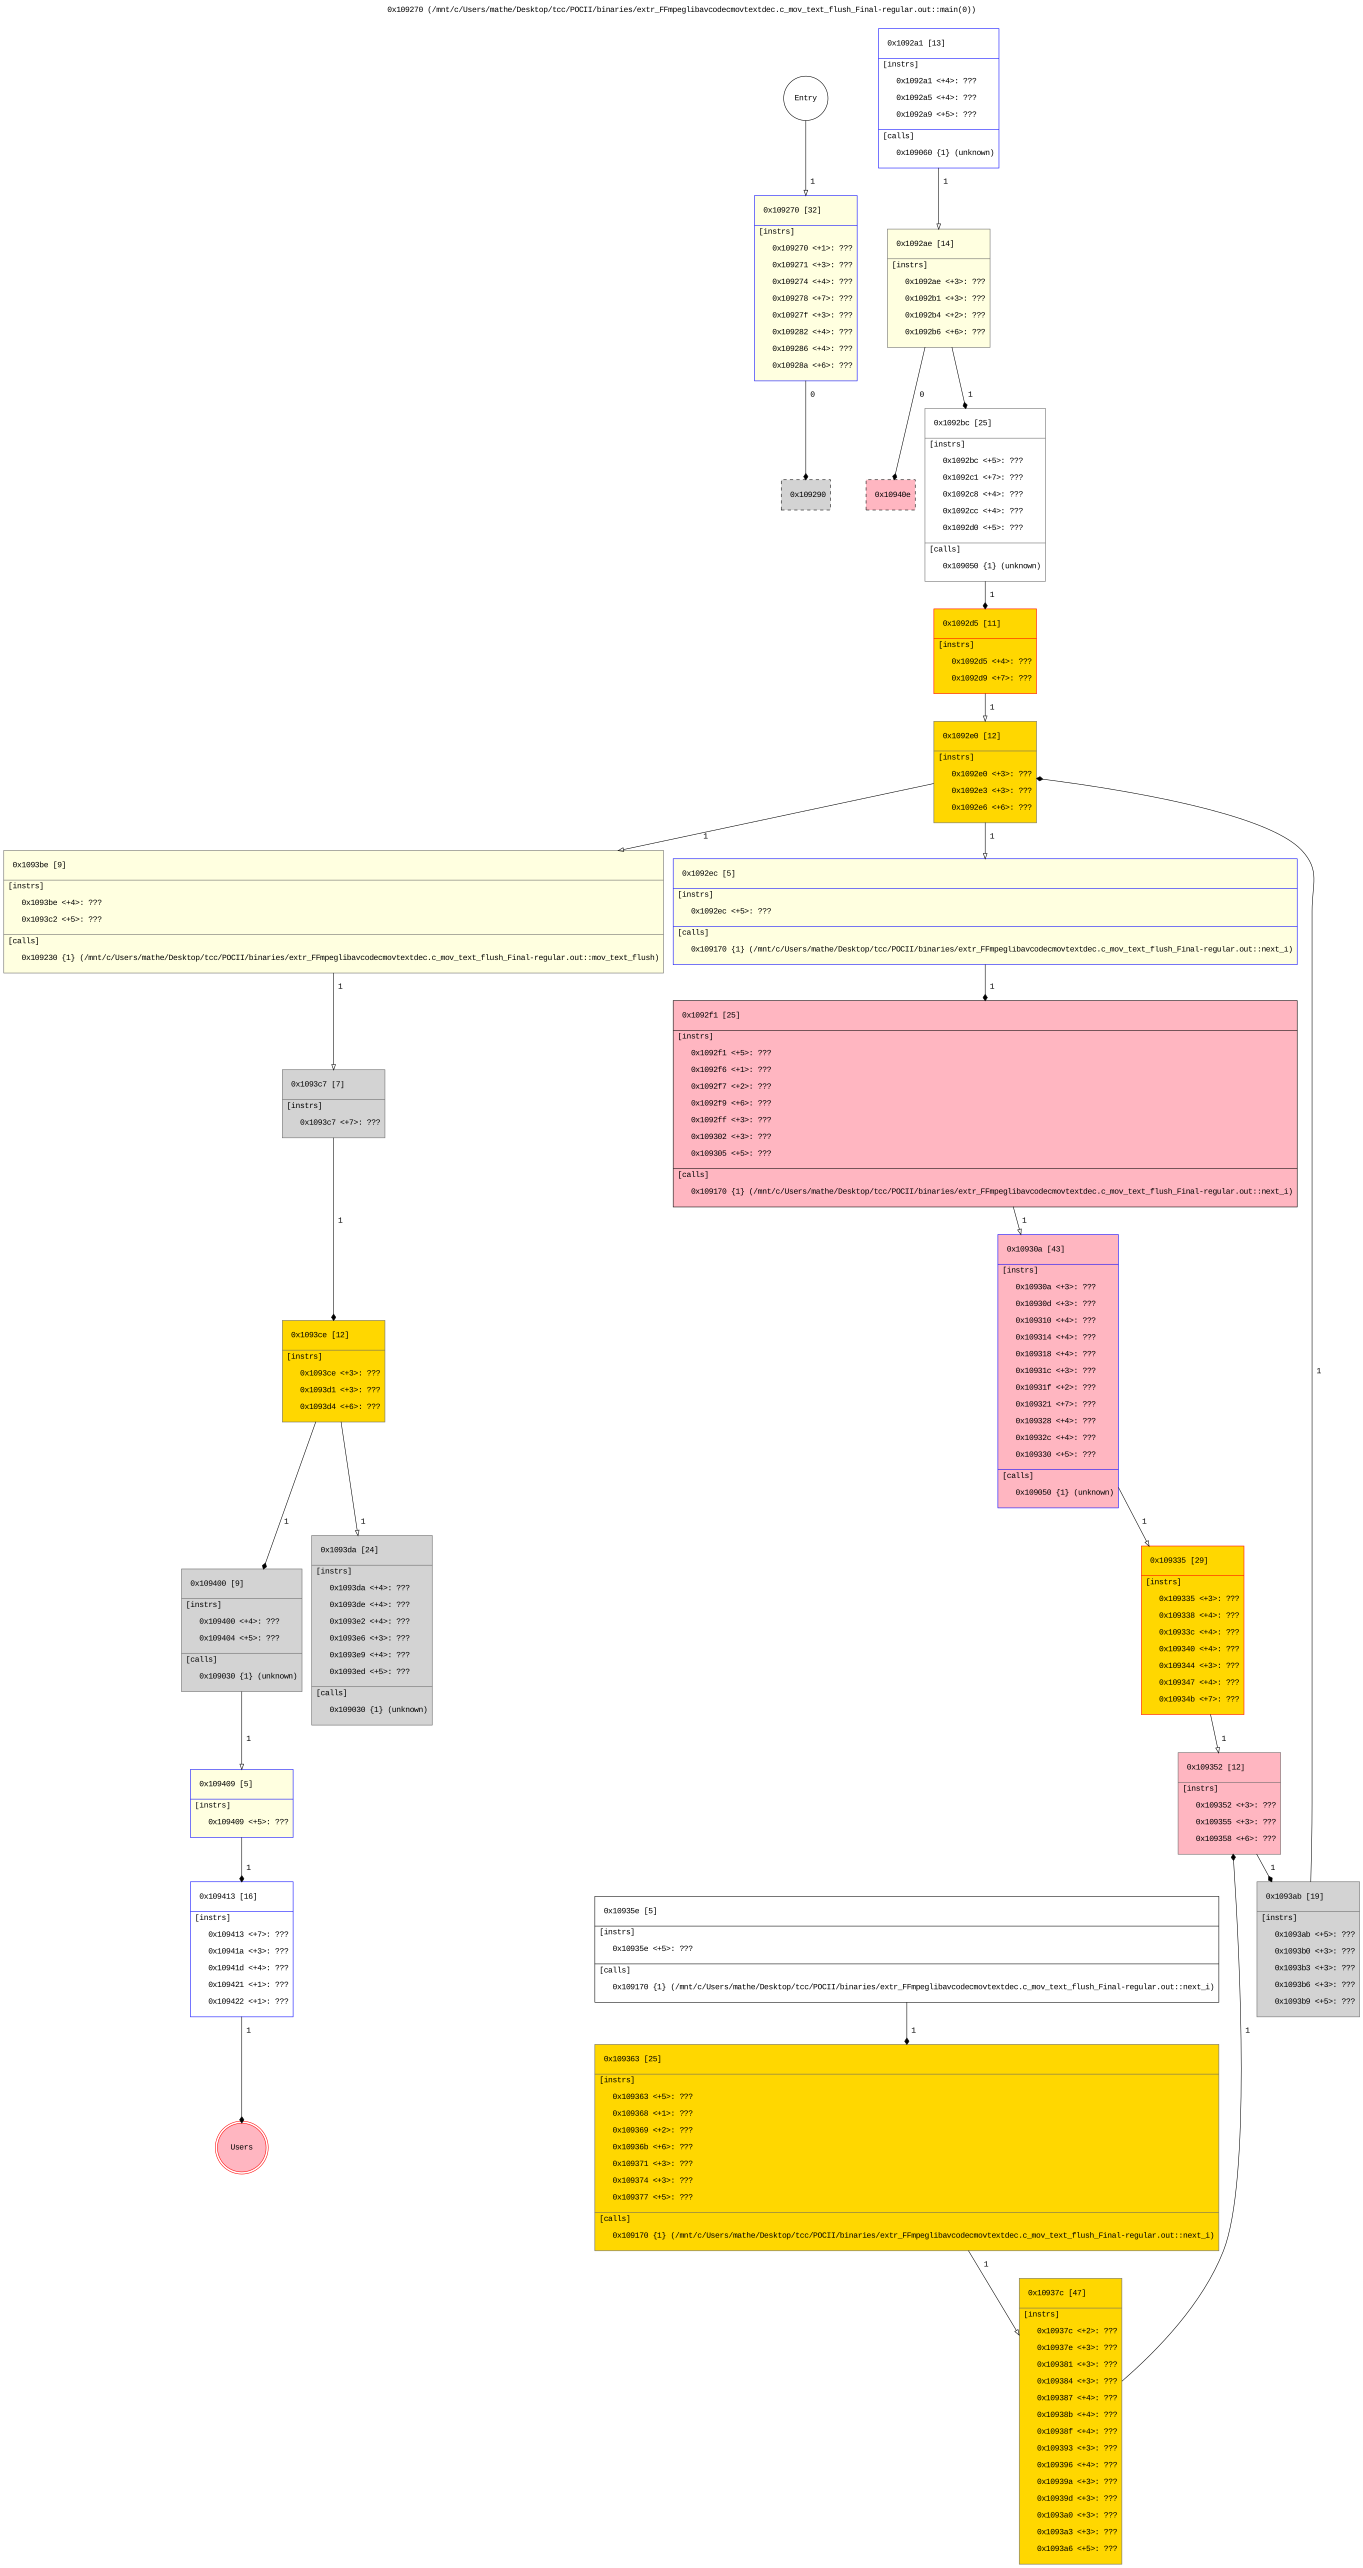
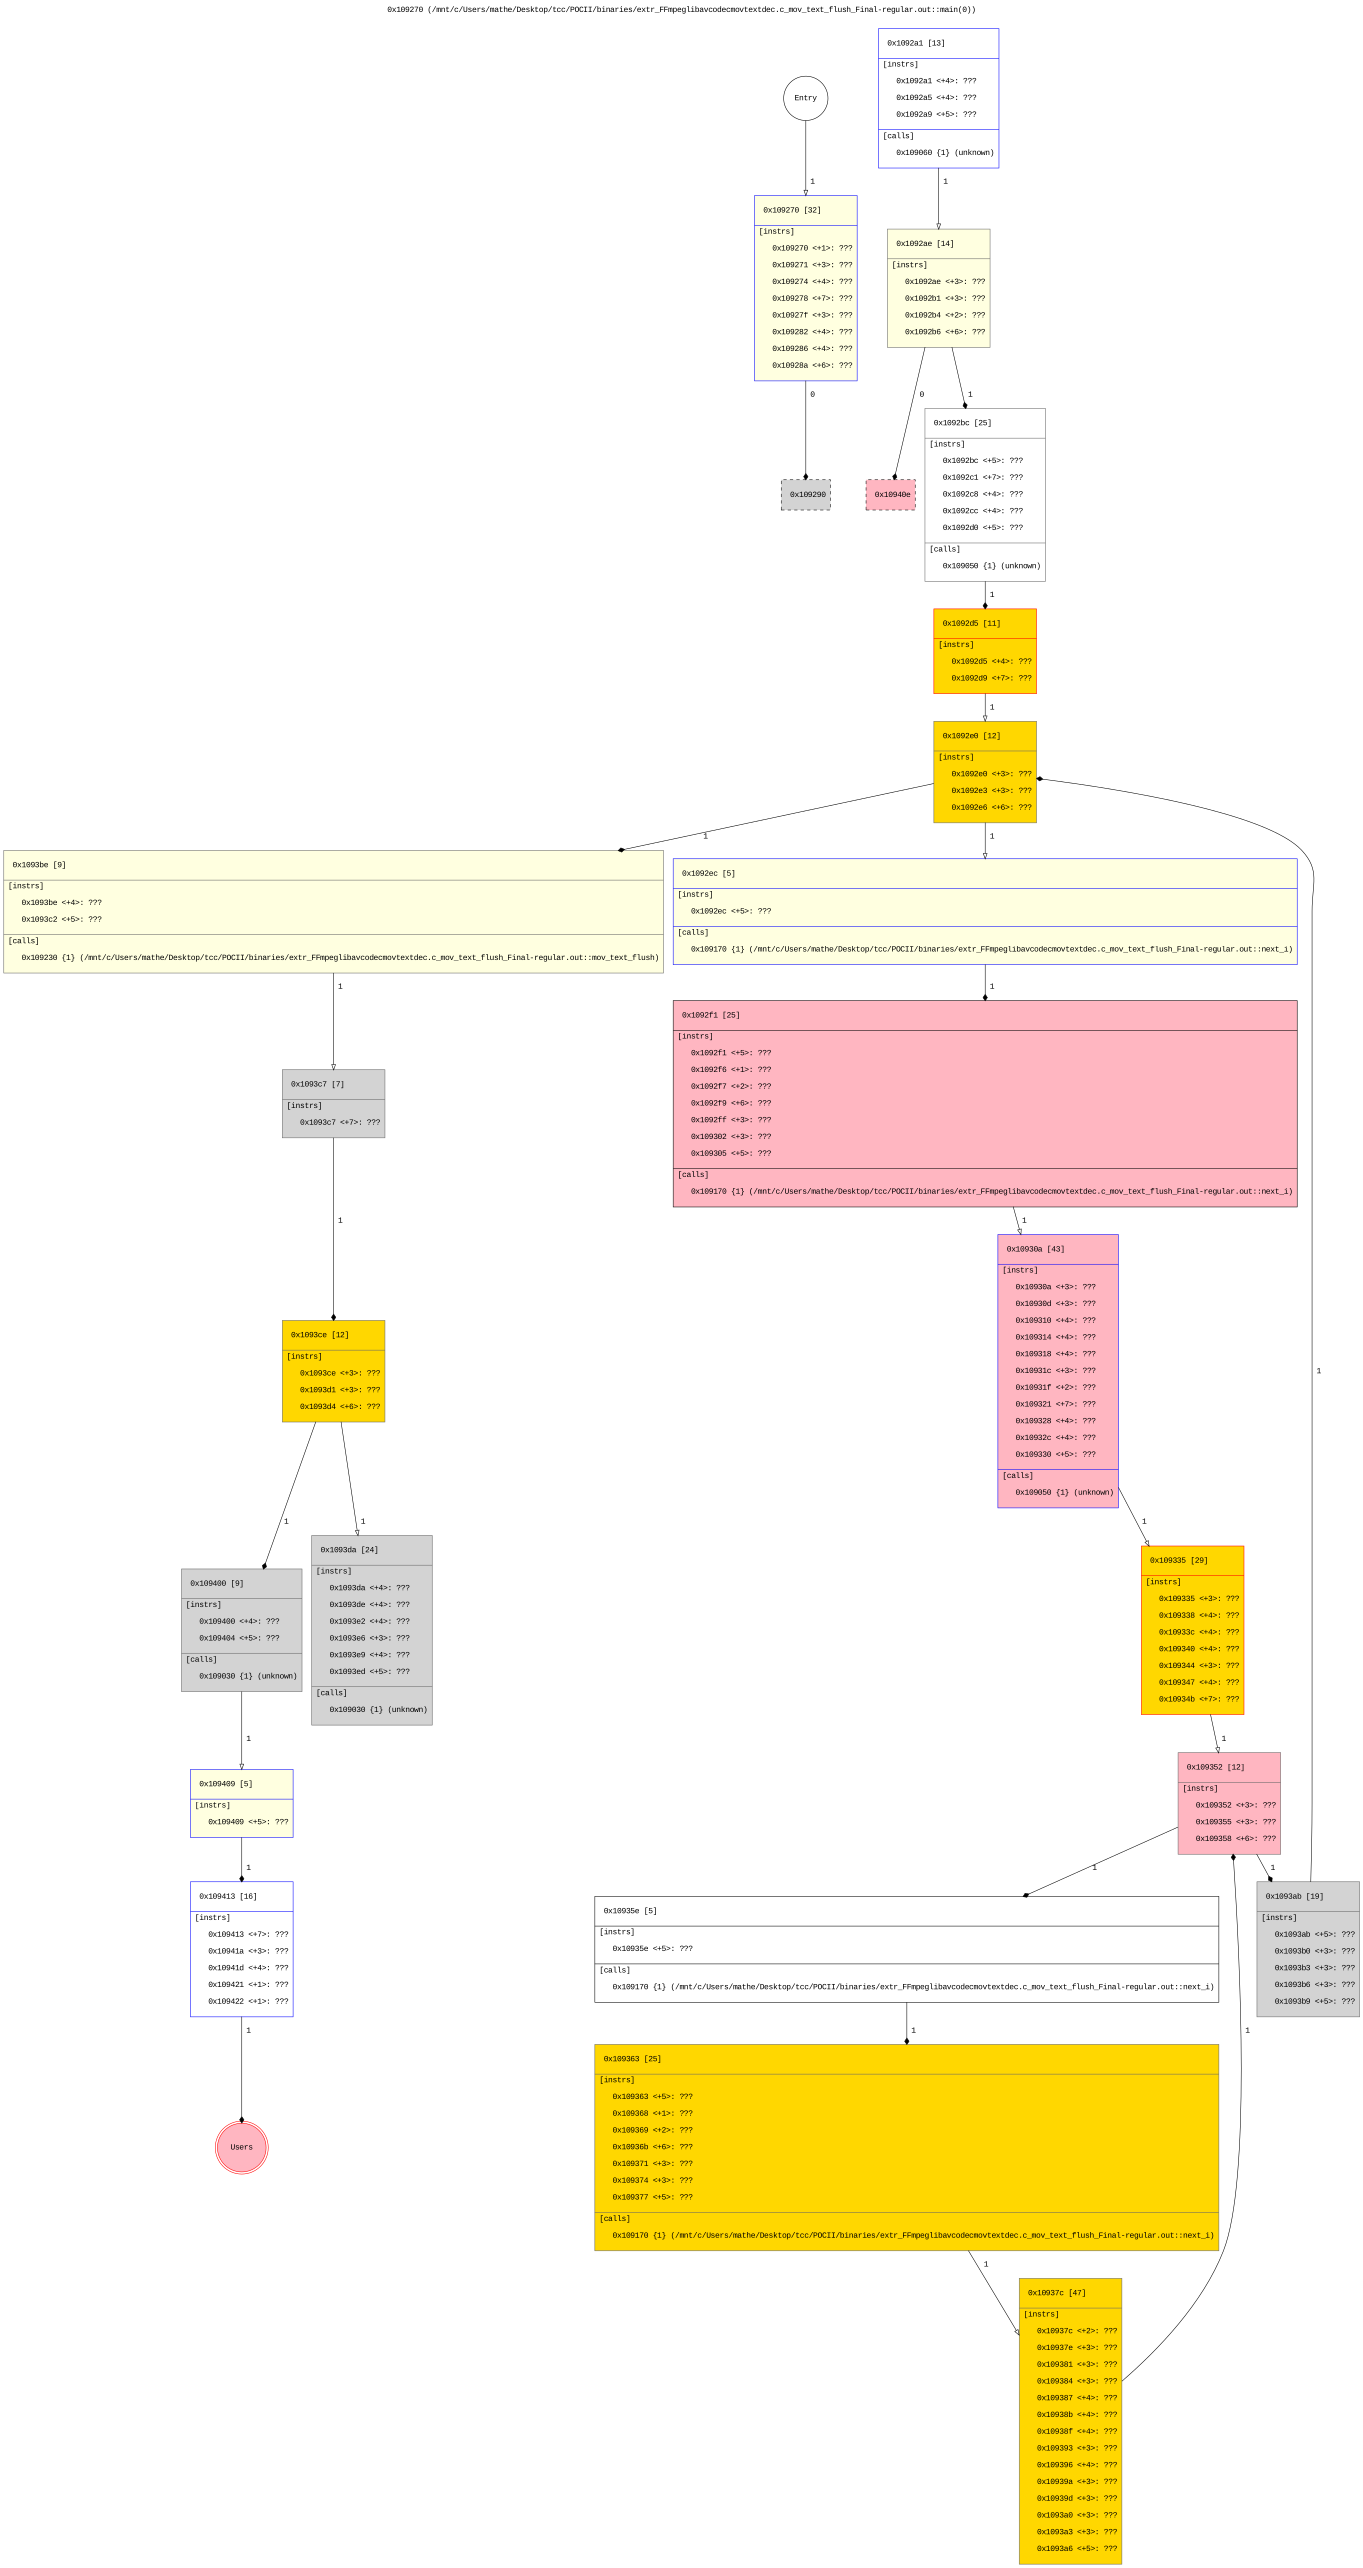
  digraph {
    fontname="Liberation Mono"
    label="0x109270 (/mnt/c/Users/mathe/Desktop/tcc/POCII/binaries/extr_FFmpeglibavcodecmovtextdec.c_mov_text_flush_Final-regular.out::main(0))"
    labelloc=t
    node [color=gray40 fillcolor=gold fontname="Liberation Mono" shape=record style=filled]
    edge [arrowhead=diamond fontname="Liberation Mono"]
    Entry [color=black fillcolor=white height=0.3 shape=circle width=0.3]
    n2 [color=blue fillcolor=lightyellow label="{\n     0x109270 [32]\l\n     | [instrs]\l\n     &nbsp;&nbsp;0x109270 \<+1\>: ???\l\n     &nbsp;&nbsp;0x109271 \<+3\>: ???\l\n     &nbsp;&nbsp;0x109274 \<+4\>: ???\l\n     &nbsp;&nbsp;0x109278 \<+7\>: ???\l\n     &nbsp;&nbsp;0x10927f \<+3\>: ???\l\n     &nbsp;&nbsp;0x109282 \<+4\>: ???\l\n     &nbsp;&nbsp;0x109286 \<+4\>: ???\l\n     &nbsp;&nbsp;0x10928a \<+6\>: ???\l\n  }"]
    n3 [color=black fillcolor=lightgrey label="{\n     0x109290\l\n  }" style="dashed,filled"]
    n4 [color=blue fillcolor=white label="{\n     0x1092a1 [13]\l\n     | [instrs]\l\n     &nbsp;&nbsp;0x1092a1 \<+4\>: ???\l\n     &nbsp;&nbsp;0x1092a5 \<+4\>: ???\l\n     &nbsp;&nbsp;0x1092a9 \<+5\>: ???\l\n     | [calls]\l\n     &nbsp;&nbsp;0x109060 \{1\} (unknown)\l\n  }"]
    n5 [fillcolor=lightyellow label="{\n     0x1092ae [14]\l\n     | [instrs]\l\n     &nbsp;&nbsp;0x1092ae \<+3\>: ???\l\n     &nbsp;&nbsp;0x1092b1 \<+3\>: ???\l\n     &nbsp;&nbsp;0x1092b4 \<+2\>: ???\l\n     &nbsp;&nbsp;0x1092b6 \<+6\>: ???\l\n  }"]
    n6 [color=black fillcolor=lightpink label="{\n     0x10940e\l\n  }" style="dashed,filled"]
    n7 [fillcolor=white label="{\n     0x1092bc [25]\l\n     | [instrs]\l\n     &nbsp;&nbsp;0x1092bc \<+5\>: ???\l\n     &nbsp;&nbsp;0x1092c1 \<+7\>: ???\l\n     &nbsp;&nbsp;0x1092c8 \<+4\>: ???\l\n     &nbsp;&nbsp;0x1092cc \<+4\>: ???\l\n     &nbsp;&nbsp;0x1092d0 \<+5\>: ???\l\n     | [calls]\l\n     &nbsp;&nbsp;0x109050 \{1\} (unknown)\l\n  }"]
    n8 [color=red label="{\n     0x1092d5 [11]\l\n     | [instrs]\l\n     &nbsp;&nbsp;0x1092d5 \<+4\>: ???\l\n     &nbsp;&nbsp;0x1092d9 \<+7\>: ???\l\n  }"]
    n9 [label="{\n     0x1092e0 [12]\l\n     | [instrs]\l\n     &nbsp;&nbsp;0x1092e0 \<+3\>: ???\l\n     &nbsp;&nbsp;0x1092e3 \<+3\>: ???\l\n     &nbsp;&nbsp;0x1092e6 \<+6\>: ???\l\n  }"]
    n10 [color=red fillcolor=lightpink height=0.3 label=Users peripheries=2 shape=circle width=0.3]
    n11 [fillcolor=lightyellow label="{\n     0x1093be [9]\l\n     | [instrs]\l\n     &nbsp;&nbsp;0x1093be \<+4\>: ???\l\n     &nbsp;&nbsp;0x1093c2 \<+5\>: ???\l\n     | [calls]\l\n     &nbsp;&nbsp;0x109230 \{1\} (/mnt/c/Users/mathe/Desktop/tcc/POCII/binaries/extr_FFmpeglibavcodecmovtextdec.c_mov_text_flush_Final-regular.out::mov_text_flush)\l\n  }"]
    n12 [color=blue fillcolor=lightyellow label="{\n     0x1092ec [5]\l\n     | [instrs]\l\n     &nbsp;&nbsp;0x1092ec \<+5\>: ???\l\n     | [calls]\l\n     &nbsp;&nbsp;0x109170 \{1\} (/mnt/c/Users/mathe/Desktop/tcc/POCII/binaries/extr_FFmpeglibavcodecmovtextdec.c_mov_text_flush_Final-regular.out::next_i)\l\n  }"]
    n13 [fillcolor=lightgrey label="{\n     0x1093c7 [7]\l\n     | [instrs]\l\n     &nbsp;&nbsp;0x1093c7 \<+7\>: ???\l\n  }"]
    n14 [color=black fillcolor=lightpink label="{\n     0x1092f1 [25]\l\n     | [instrs]\l\n     &nbsp;&nbsp;0x1092f1 \<+5\>: ???\l\n     &nbsp;&nbsp;0x1092f6 \<+1\>: ???\l\n     &nbsp;&nbsp;0x1092f7 \<+2\>: ???\l\n     &nbsp;&nbsp;0x1092f9 \<+6\>: ???\l\n     &nbsp;&nbsp;0x1092ff \<+3\>: ???\l\n     &nbsp;&nbsp;0x109302 \<+3\>: ???\l\n     &nbsp;&nbsp;0x109305 \<+5\>: ???\l\n     | [calls]\l\n     &nbsp;&nbsp;0x109170 \{1\} (/mnt/c/Users/mathe/Desktop/tcc/POCII/binaries/extr_FFmpeglibavcodecmovtextdec.c_mov_text_flush_Final-regular.out::next_i)\l\n  }"]
    n15 [label="{\n     0x1093ce [12]\l\n     | [instrs]\l\n     &nbsp;&nbsp;0x1093ce \<+3\>: ???\l\n     &nbsp;&nbsp;0x1093d1 \<+3\>: ???\l\n     &nbsp;&nbsp;0x1093d4 \<+6\>: ???\l\n  }"]
    n16 [color=blue fillcolor=lightpink label="{\n     0x10930a [43]\l\n     | [instrs]\l\n     &nbsp;&nbsp;0x10930a \<+3\>: ???\l\n     &nbsp;&nbsp;0x10930d \<+3\>: ???\l\n     &nbsp;&nbsp;0x109310 \<+4\>: ???\l\n     &nbsp;&nbsp;0x109314 \<+4\>: ???\l\n     &nbsp;&nbsp;0x109318 \<+4\>: ???\l\n     &nbsp;&nbsp;0x10931c \<+3\>: ???\l\n     &nbsp;&nbsp;0x10931f \<+2\>: ???\l\n     &nbsp;&nbsp;0x109321 \<+7\>: ???\l\n     &nbsp;&nbsp;0x109328 \<+4\>: ???\l\n     &nbsp;&nbsp;0x10932c \<+4\>: ???\l\n     &nbsp;&nbsp;0x109330 \<+5\>: ???\l\n     | [calls]\l\n     &nbsp;&nbsp;0x109050 \{1\} (unknown)\l\n  }"]
    n17 [color=red label="{\n     0x109335 [29]\l\n     | [instrs]\l\n     &nbsp;&nbsp;0x109335 \<+3\>: ???\l\n     &nbsp;&nbsp;0x109338 \<+4\>: ???\l\n     &nbsp;&nbsp;0x10933c \<+4\>: ???\l\n     &nbsp;&nbsp;0x109340 \<+4\>: ???\l\n     &nbsp;&nbsp;0x109344 \<+3\>: ???\l\n     &nbsp;&nbsp;0x109347 \<+4\>: ???\l\n     &nbsp;&nbsp;0x10934b \<+7\>: ???\l\n  }"]
    n18 [fillcolor=lightpink label="{\n     0x109352 [12]\l\n     | [instrs]\l\n     &nbsp;&nbsp;0x109352 \<+3\>: ???\l\n     &nbsp;&nbsp;0x109355 \<+3\>: ???\l\n     &nbsp;&nbsp;0x109358 \<+6\>: ???\l\n  }"]
    n19 [fillcolor=lightgrey label="{\n     0x1093ab [19]\l\n     | [instrs]\l\n     &nbsp;&nbsp;0x1093ab \<+5\>: ???\l\n     &nbsp;&nbsp;0x1093b0 \<+3\>: ???\l\n     &nbsp;&nbsp;0x1093b3 \<+3\>: ???\l\n     &nbsp;&nbsp;0x1093b6 \<+3\>: ???\l\n     &nbsp;&nbsp;0x1093b9 \<+5\>: ???\l\n  }"]
    n20 [color=black fillcolor=white label="{\n     0x10935e [5]\l\n     | [instrs]\l\n     &nbsp;&nbsp;0x10935e \<+5\>: ???\l\n     | [calls]\l\n     &nbsp;&nbsp;0x109170 \{1\} (/mnt/c/Users/mathe/Desktop/tcc/POCII/binaries/extr_FFmpeglibavcodecmovtextdec.c_mov_text_flush_Final-regular.out::next_i)\l\n  }"]
    n21 [label="{\n     0x109363 [25]\l\n     | [instrs]\l\n     &nbsp;&nbsp;0x109363 \<+5\>: ???\l\n     &nbsp;&nbsp;0x109368 \<+1\>: ???\l\n     &nbsp;&nbsp;0x109369 \<+2\>: ???\l\n     &nbsp;&nbsp;0x10936b \<+6\>: ???\l\n     &nbsp;&nbsp;0x109371 \<+3\>: ???\l\n     &nbsp;&nbsp;0x109374 \<+3\>: ???\l\n     &nbsp;&nbsp;0x109377 \<+5\>: ???\l\n     | [calls]\l\n     &nbsp;&nbsp;0x109170 \{1\} (/mnt/c/Users/mathe/Desktop/tcc/POCII/binaries/extr_FFmpeglibavcodecmovtextdec.c_mov_text_flush_Final-regular.out::next_i)\l\n  }"]
    n22 [label="{\n     0x10937c [47]\l\n     | [instrs]\l\n     &nbsp;&nbsp;0x10937c \<+2\>: ???\l\n     &nbsp;&nbsp;0x10937e \<+3\>: ???\l\n     &nbsp;&nbsp;0x109381 \<+3\>: ???\l\n     &nbsp;&nbsp;0x109384 \<+3\>: ???\l\n     &nbsp;&nbsp;0x109387 \<+4\>: ???\l\n     &nbsp;&nbsp;0x10938b \<+4\>: ???\l\n     &nbsp;&nbsp;0x10938f \<+4\>: ???\l\n     &nbsp;&nbsp;0x109393 \<+3\>: ???\l\n     &nbsp;&nbsp;0x109396 \<+4\>: ???\l\n     &nbsp;&nbsp;0x10939a \<+3\>: ???\l\n     &nbsp;&nbsp;0x10939d \<+3\>: ???\l\n     &nbsp;&nbsp;0x1093a0 \<+3\>: ???\l\n     &nbsp;&nbsp;0x1093a3 \<+3\>: ???\l\n     &nbsp;&nbsp;0x1093a6 \<+5\>: ???\l\n  }"]
    n23 [color=blue fillcolor=white label="{\n     0x109413 [16]\l\n     | [instrs]\l\n     &nbsp;&nbsp;0x109413 \<+7\>: ???\l\n     &nbsp;&nbsp;0x10941a \<+3\>: ???\l\n     &nbsp;&nbsp;0x10941d \<+4\>: ???\l\n     &nbsp;&nbsp;0x109421 \<+1\>: ???\l\n     &nbsp;&nbsp;0x109422 \<+1\>: ???\l\n  }"]
    n24 [fillcolor=lightgrey label="{\n     0x109400 [9]\l\n     | [instrs]\l\n     &nbsp;&nbsp;0x109400 \<+4\>: ???\l\n     &nbsp;&nbsp;0x109404 \<+5\>: ???\l\n     | [calls]\l\n     &nbsp;&nbsp;0x109030 \{1\} (unknown)\l\n  }"]
    n25 [fillcolor=lightgrey label="{\n     0x1093da [24]\l\n     | [instrs]\l\n     &nbsp;&nbsp;0x1093da \<+4\>: ???\l\n     &nbsp;&nbsp;0x1093de \<+4\>: ???\l\n     &nbsp;&nbsp;0x1093e2 \<+4\>: ???\l\n     &nbsp;&nbsp;0x1093e6 \<+3\>: ???\l\n     &nbsp;&nbsp;0x1093e9 \<+4\>: ???\l\n     &nbsp;&nbsp;0x1093ed \<+5\>: ???\l\n     | [calls]\l\n     &nbsp;&nbsp;0x109030 \{1\} (unknown)\l\n  }"]
    n26 [color=blue fillcolor=lightyellow label="{\n     0x109409 [5]\l\n     | [instrs]\l\n     &nbsp;&nbsp;0x109409 \<+5\>: ???\l\n  }"]
    Entry -> n2 [arrowhead=onormal label=" 1"]
    n2 -> n3 [label=" 0"]
    n4 -> n5 [arrowhead=onormal label=" 1"]
    n5 -> n6 [label=" 0"]
    n5 -> n7 [label=" 1"]
    n7 -> n8 [label=" 1"]
    n8 -> n9 [arrowhead=onormal label=" 1"]
-   n9 -> n11 [arrowhead=onormal label=" 1"]
+   n9 -> n11 [label=" 1"]
    n9 -> n12 [arrowhead=onormal label=" 1"]
    n11 -> n13 [arrowhead=onormal label=" 1"]
    n12 -> n14 [label=" 1"]
    n13 -> n15 [label=" 1"]
    n14 -> n16 [arrowhead=onormal label=" 1"]
    n15 -> n24 [label=" 1"]
    n15 -> n25 [arrowhead=onormal label=" 1"]
    n16 -> n17 [arrowhead=onormal label=" 1"]
    n17 -> n18 [arrowhead=onormal label=" 1"]
    n18 -> n19 [label=" 1"]
+   n18 -> n20 [label=" 1"]
    n19 -> n9 [label=" 1"]
    n20 -> n21 [label=" 1"]
    n21 -> n22 [arrowhead=onormal label=" 1"]
    n22 -> n18 [label=" 1"]
    n23 -> n10 [label=" 1"]
    n24 -> n26 [arrowhead=onormal label=" 1"]
    n26 -> n23 [label=" 1"]
  }
